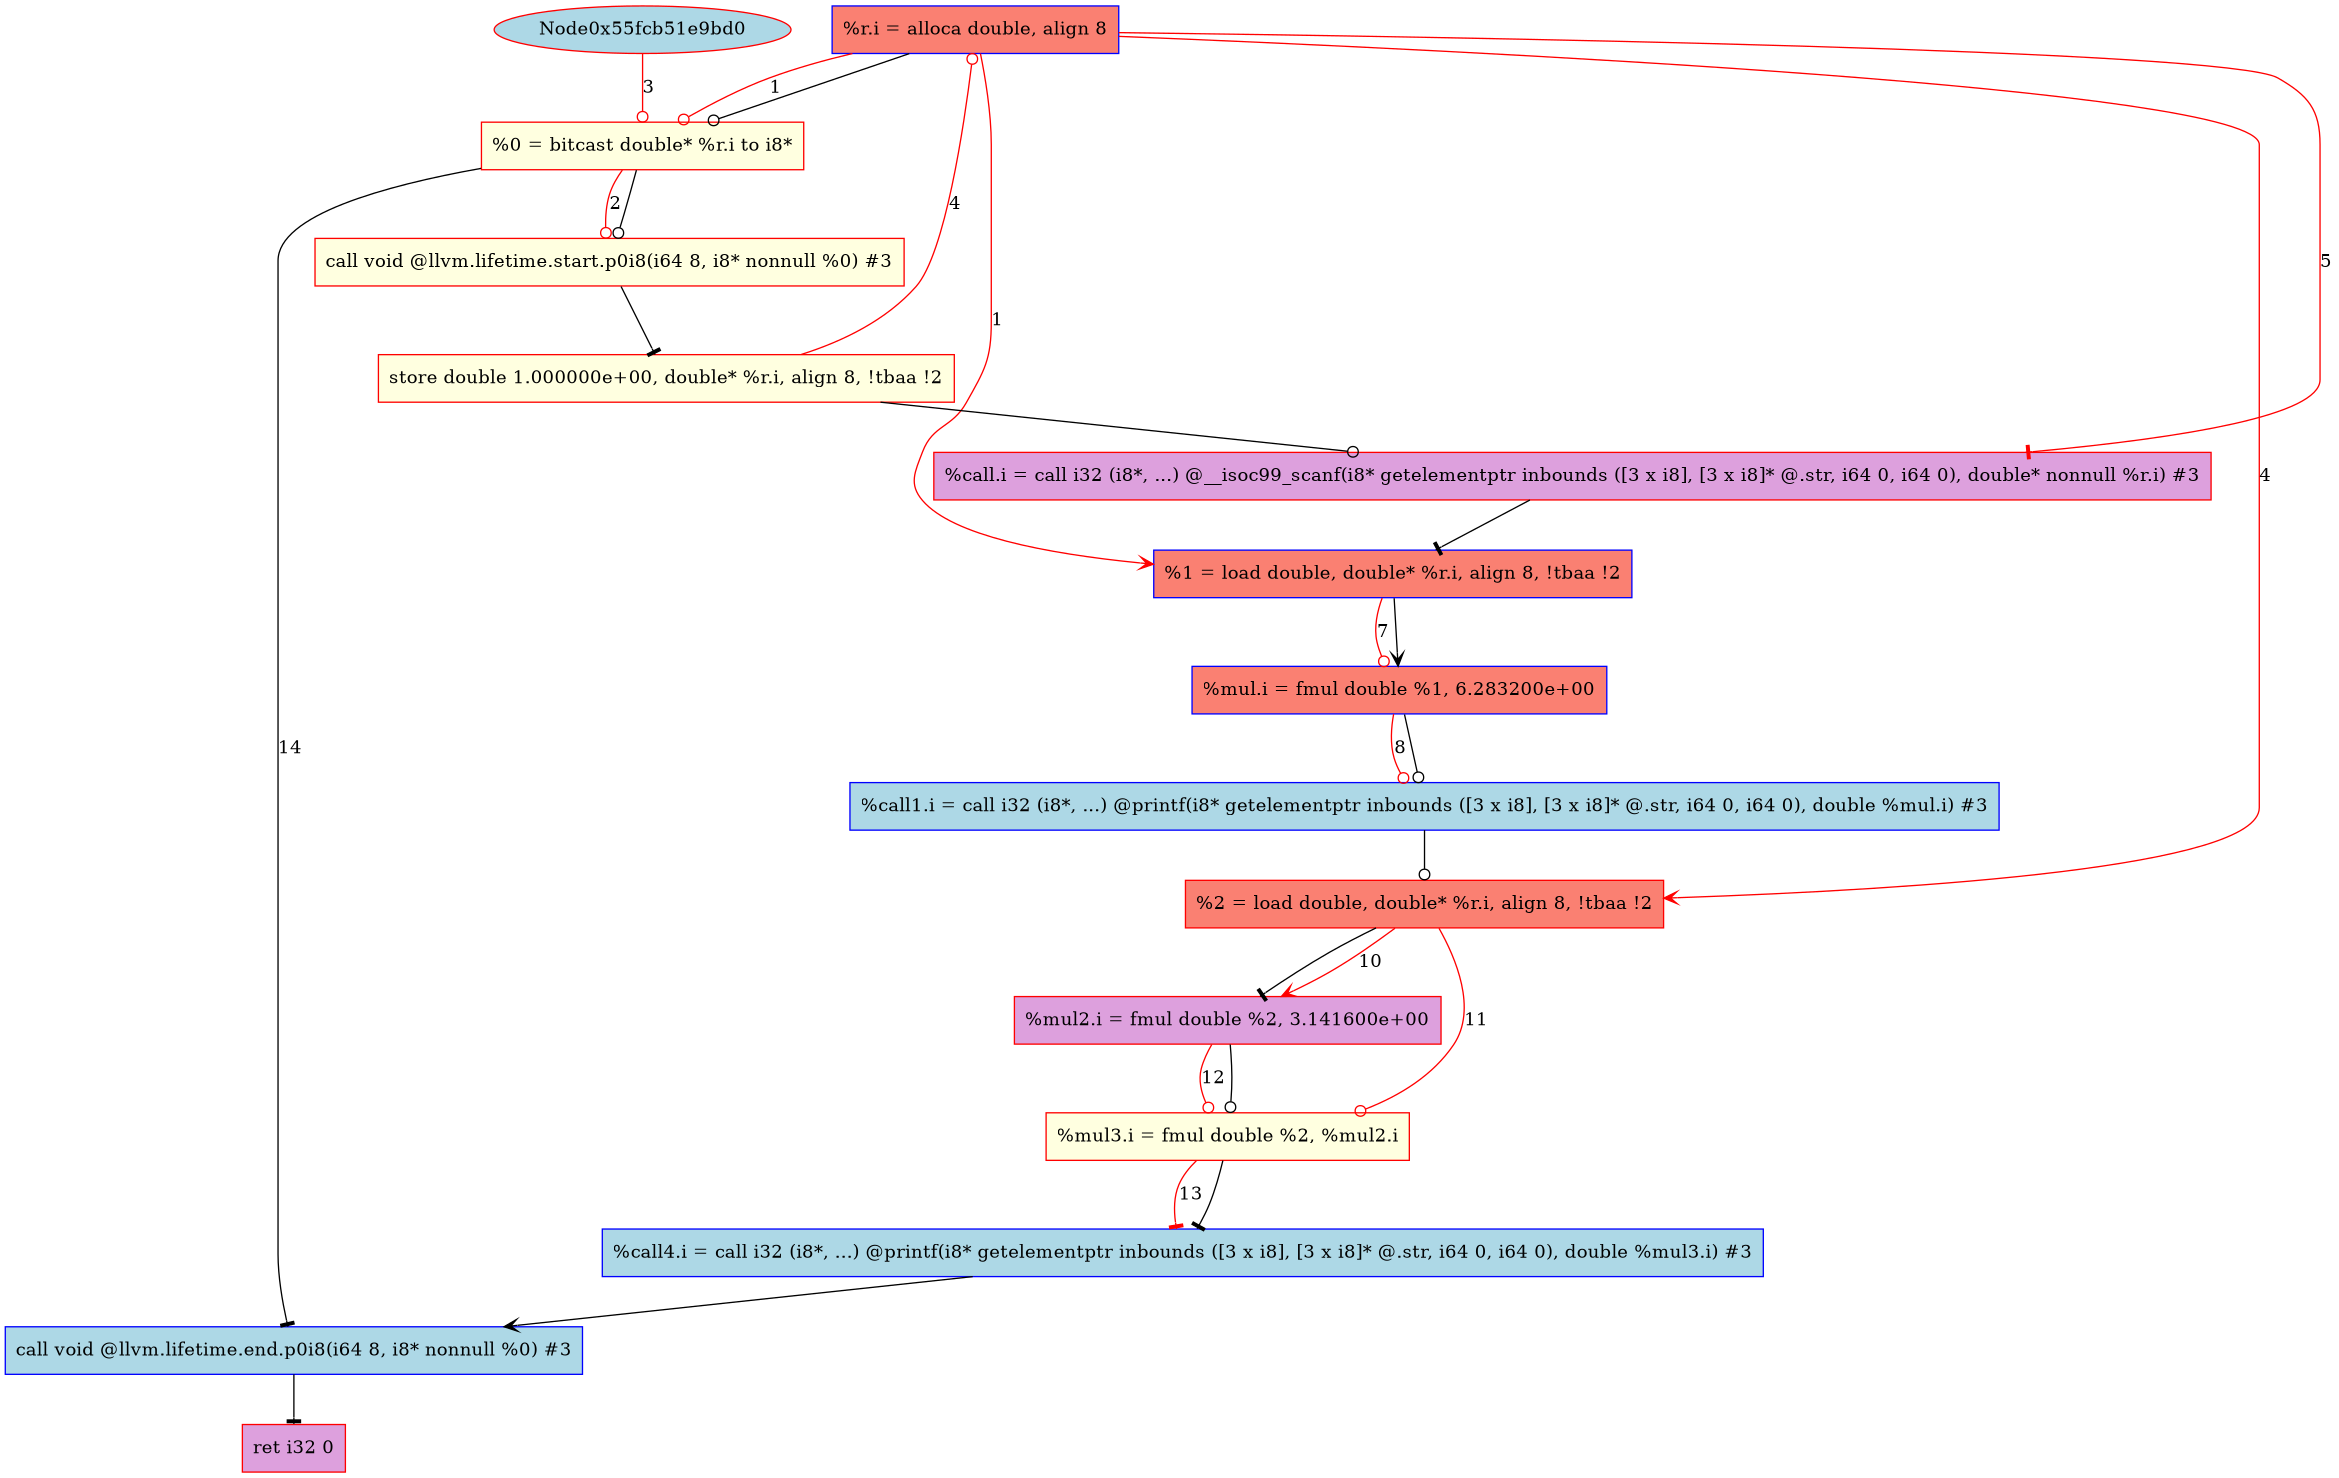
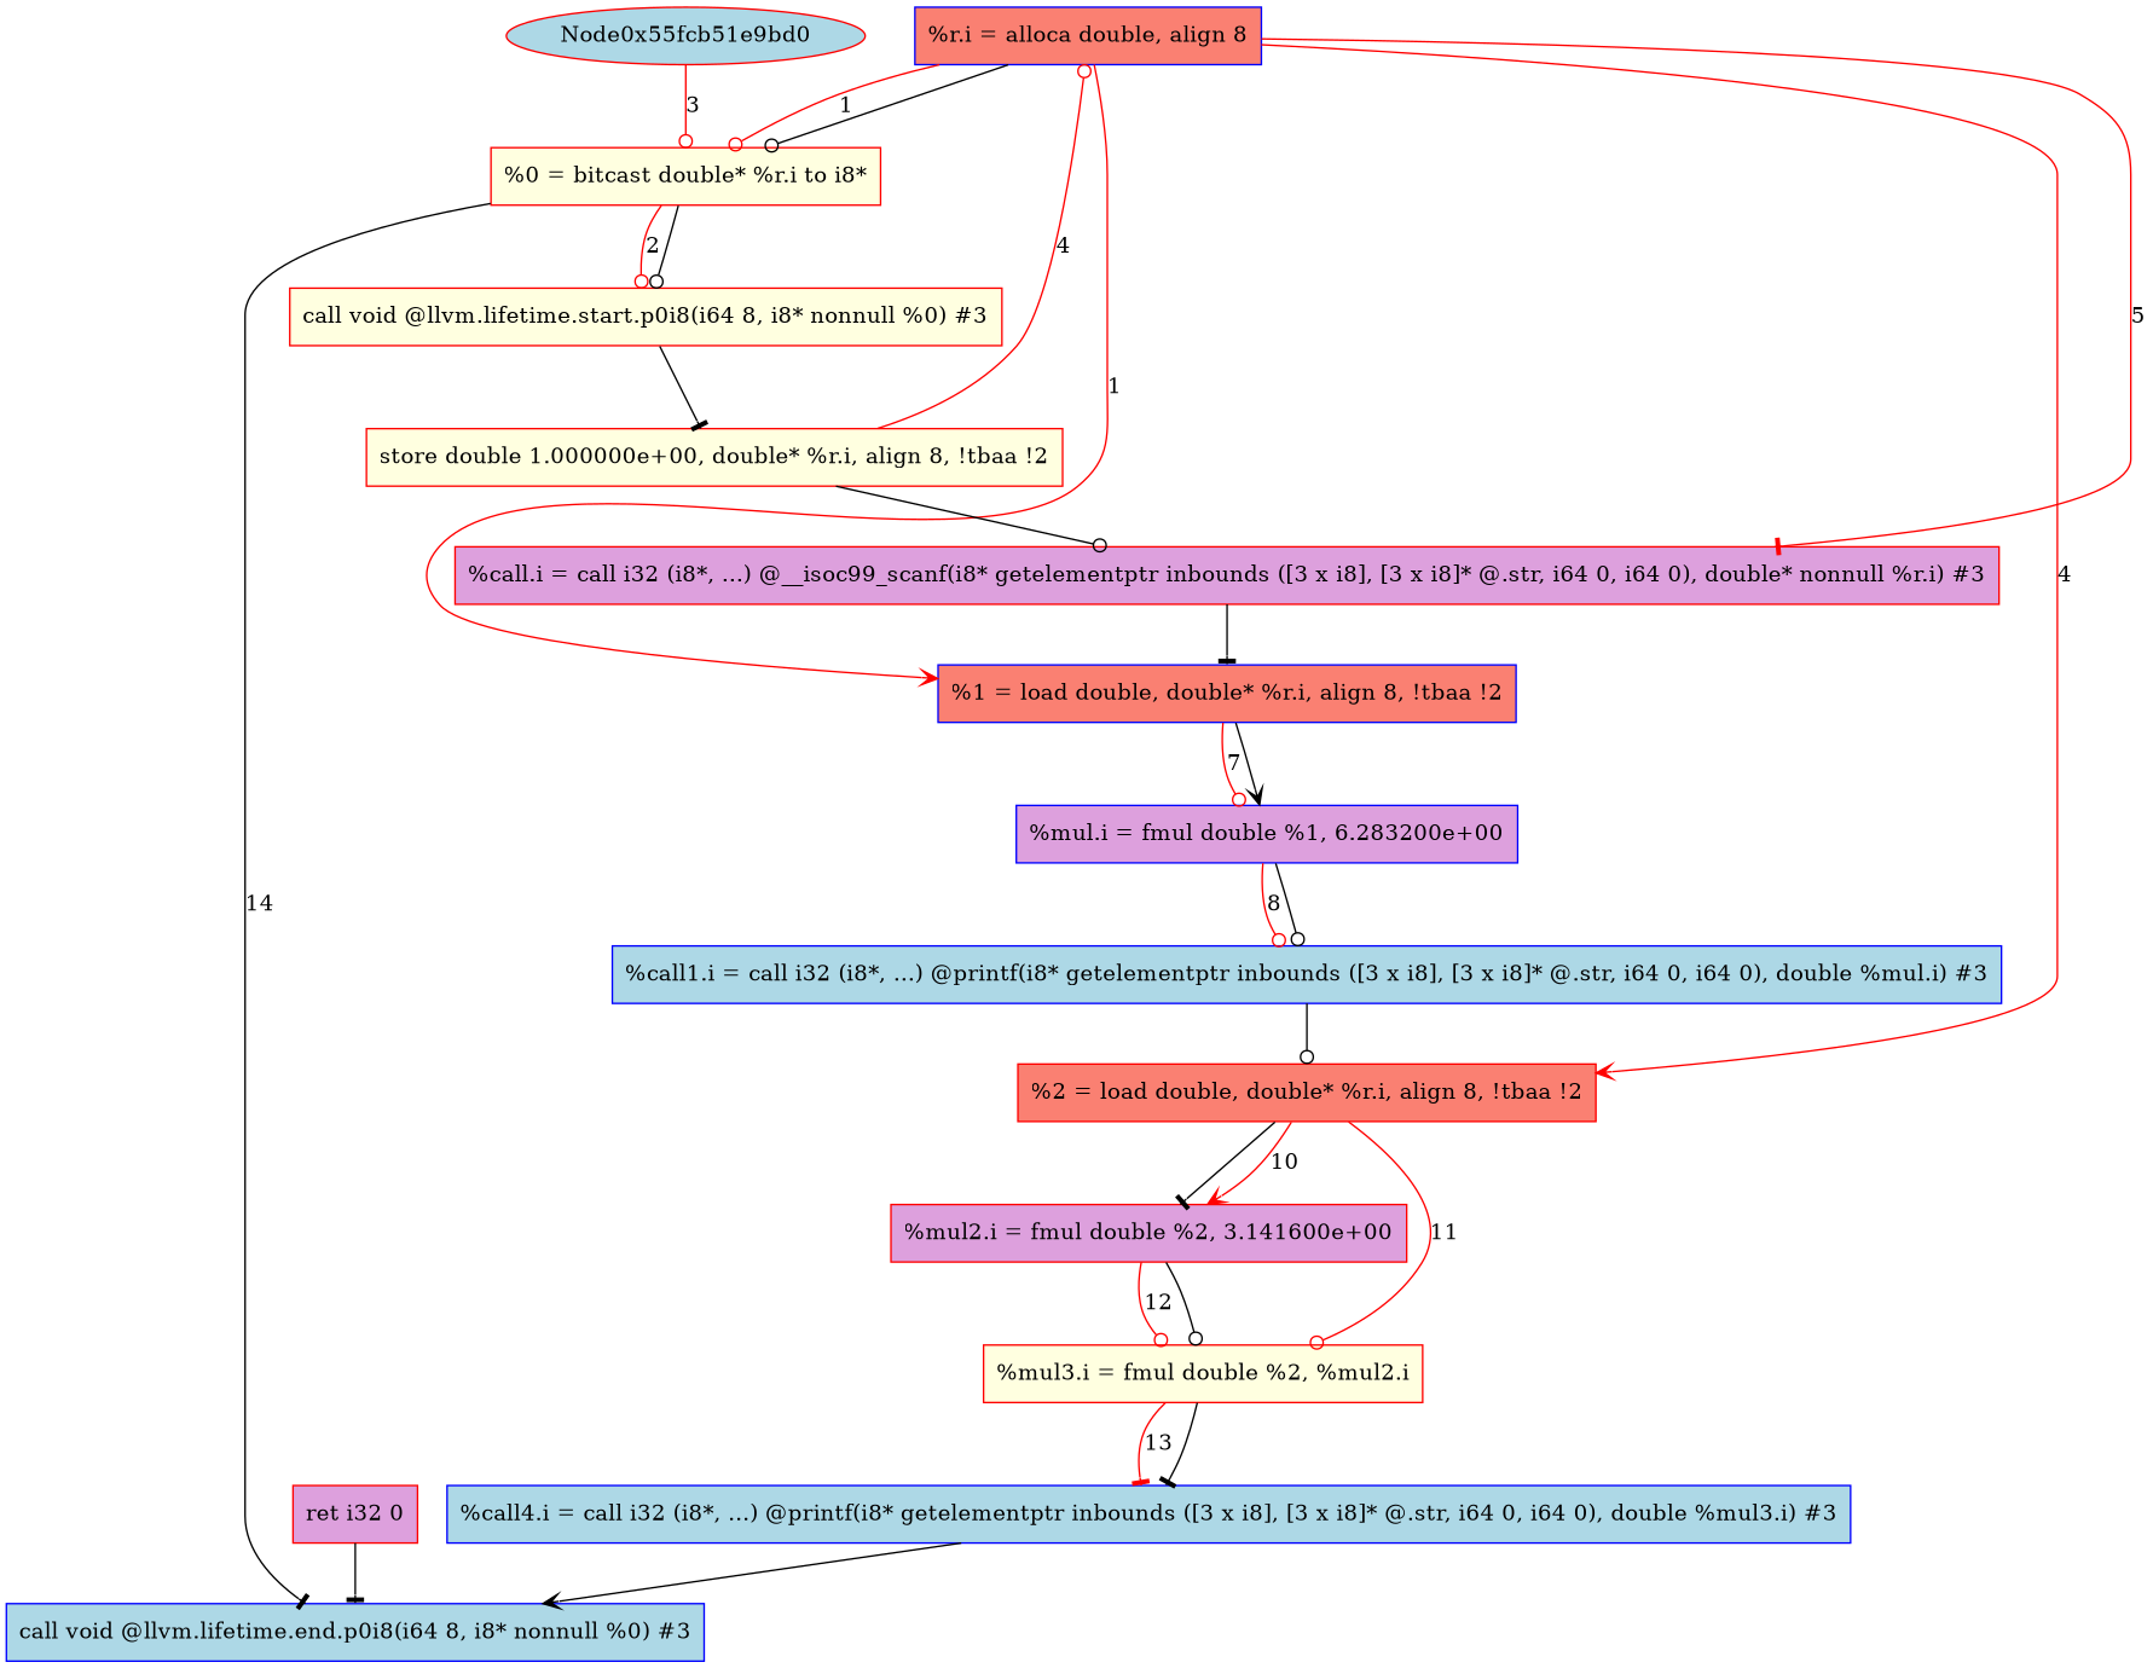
  digraph {
    node [color=red fillcolor=lightyellow shape=record style=filled]
    edge [arrowhead=odot]
    n1 [color=blue fillcolor=salmon label="  %r.i = alloca double, align 8"]
    n2 [label="  %0 = bitcast double* %r.i to i8*"]
    n3 [fillcolor=plum label="  %call.i = call i32 (i8*, ...) @__isoc99_scanf(i8* getelementptr inbounds ([3 x i8], [3 x i8]* @.str, i64 0, i64 0), double* nonnull %r.i) #3"]
    n4 [color=blue fillcolor=salmon label="  %1 = load double, double* %r.i, align 8, !tbaa !2"]
    n5 [fillcolor=salmon label="  %2 = load double, double* %r.i, align 8, !tbaa !2"]
    n6 [label="  call void @llvm.lifetime.start.p0i8(i64 8, i8* nonnull %0) #3"]
    n7 [color=blue fillcolor=lightblue label="  call void @llvm.lifetime.end.p0i8(i64 8, i8* nonnull %0) #3"]
-   n8 [color=blue fillcolor=salmon label="  %mul.i = fmul double %1, 6.283200e+00"]
+   n8 [color=blue fillcolor=plum label="  %mul.i = fmul double %1, 6.283200e+00"]
    n9 [fillcolor=plum label="  %mul2.i = fmul double %2, 3.141600e+00"]
    n10 [label="  %mul3.i = fmul double %2, %mul2.i"]
    n11 [label="  store double 1.000000e+00, double* %r.i, align 8, !tbaa !2"]
    n12 [fillcolor=plum label="  ret i32 0"]
    n13 [color=blue fillcolor=lightblue label="  %call1.i = call i32 (i8*, ...) @printf(i8* getelementptr inbounds ([3 x i8], [3 x i8]* @.str, i64 0, i64 0), double %mul.i) #3"]
    n14 [color=blue fillcolor=lightblue label="  %call4.i = call i32 (i8*, ...) @printf(i8* getelementptr inbounds ([3 x i8], [3 x i8]* @.str, i64 0, i64 0), double %mul3.i) #3"]
    Node0x55fcb51e9bd0 [fillcolor=lightblue shape=""]
    n1 -> n2
    n1 -> n2 [color=red label=1]
    n1 -> n3 [arrowhead=tee color=red label=5]
    n1 -> n4 [arrowhead=vee color=red label=1]
    n1 -> n5 [arrowhead=vee color=red label=4]
    n2 -> n6
    n2 -> n6 [color=red label=2]
    n2 -> n7 [arrowhead=tee color=black label=14]
    n3 -> n4 [arrowhead=tee]
    n4 -> n8 [arrowhead=vee]
    n4 -> n8 [color=red label=7]
    n5 -> n9 [arrowhead=tee]
    n5 -> n9 [arrowhead=vee color=red label=10]
    n5 -> n10 [color=red label=11]
    n6 -> n11 [arrowhead=tee]
-   n7 -> n12 [arrowhead=tee]
+   n12 -> n7 [arrowhead=tee]
    n8 -> n13
    n8 -> n13 [color=red label=8]
    n9 -> n10
    n9 -> n10 [color=red label=12]
    n10 -> n14 [arrowhead=tee]
    n10 -> n14 [arrowhead=tee color=red label=13]
    n11 -> n1 [color=red label=4]
    n11 -> n3
    n13 -> n5
    n14 -> n7 [arrowhead=vee]
    Node0x55fcb51e9bd0 -> n2 [color=red label=3]
  }
